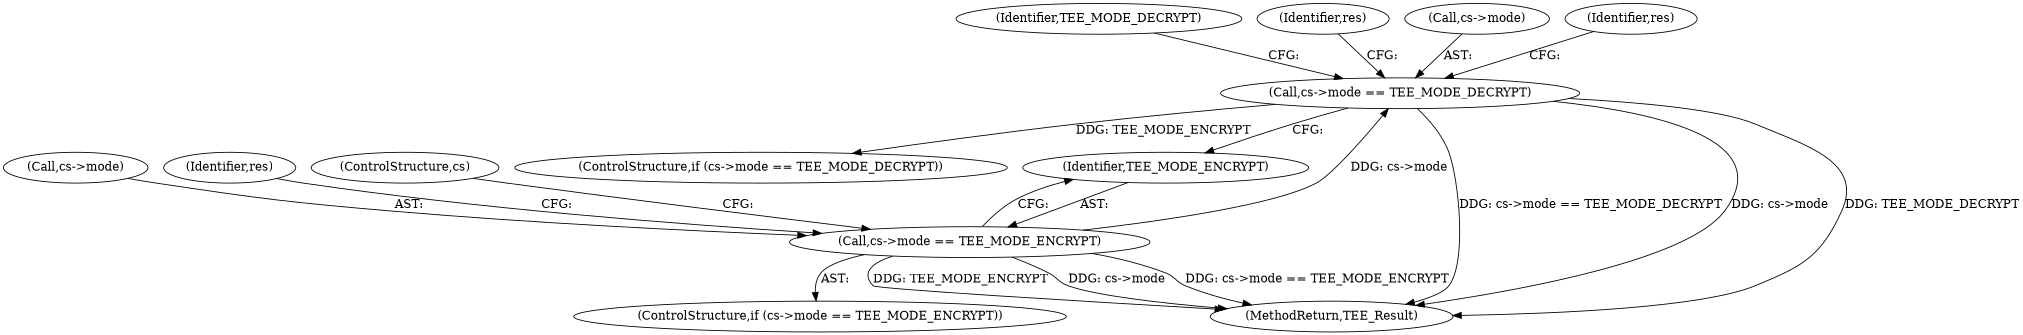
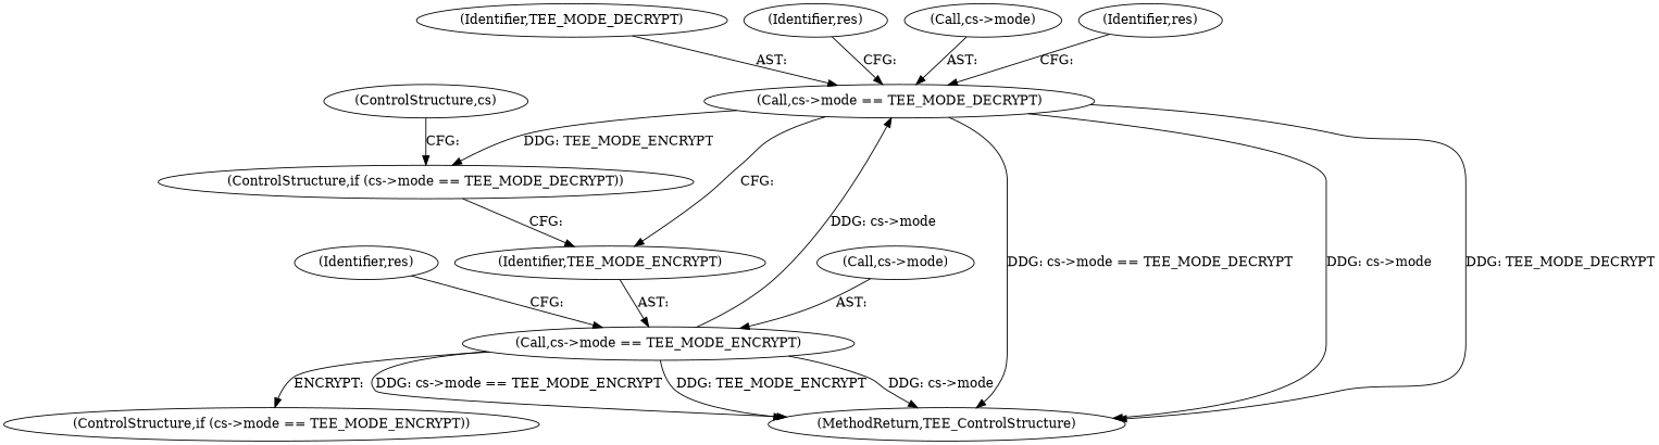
  digraph {
    n1 [label="(Call,cs->mode == TEE_MODE_DECRYPT)"]
    n2 [label="(ControlStructure,if (cs->mode == TEE_MODE_DECRYPT))"]
-   n3 [label="(MethodReturn,TEE_Result)"]
+   n3 [label="(MethodReturn,TEE_ControlStructure)"]
    n4 [label="(Identifier,TEE_MODE_ENCRYPT)"]
    n5 [label="(Identifier,TEE_MODE_DECRYPT)"]
    n6 [label="(Call,cs->mode == TEE_MODE_ENCRYPT)"]
    n7 [label="(ControlStructure,if (cs->mode == TEE_MODE_ENCRYPT))"]
    n8 [label="(Call,cs->mode)"]
    n9 [label="(Identifier,res)"]
    n10 [label="(Identifier,res)"]
    n11 [label="(ControlStructure,cs)"]
    n12 [label="(Call,cs->mode)"]
    n13 [label="(Identifier,res)"]
    n1 -> n2 [label="DDG: TEE_MODE_ENCRYPT"]
    n1 -> n3 [label="DDG: TEE_MODE_DECRYPT"]
    n1 -> n3 [label="DDG: cs->mode == TEE_MODE_DECRYPT"]
    n1 -> n3 [label="DDG: cs->mode"]
    n1 -> n4 [label="CFG: "]
    n4 -> n6 [label="AST: "]
-   n5 -> n1 [label="CFG: "]
+   n5 -> n1 [label="AST: "]
    n6 -> n1 [label="DDG: cs->mode"]
    n6 -> n3 [label="DDG: TEE_MODE_ENCRYPT"]
    n6 -> n3 [label="DDG: cs->mode"]
    n6 -> n3 [label="DDG: cs->mode == TEE_MODE_ENCRYPT"]
-   n6 -> n4 [label="CFG: "]
-   n6 -> n7 [label="AST: "]
+   n2 -> n4 [label="CFG: "]
+   n6 -> n7 [label="ENCRYPT: "]
    n8 -> n6 [label="AST: "]
    n9 -> n1 [label="CFG: "]
    n10 -> n6 [label="CFG: "]
-   n11 -> n6 [label="CFG: "]
+   n11 -> n2 [label="CFG: "]
    n12 -> n1 [label="AST: "]
    n13 -> n1 [label="CFG: "]
  }
